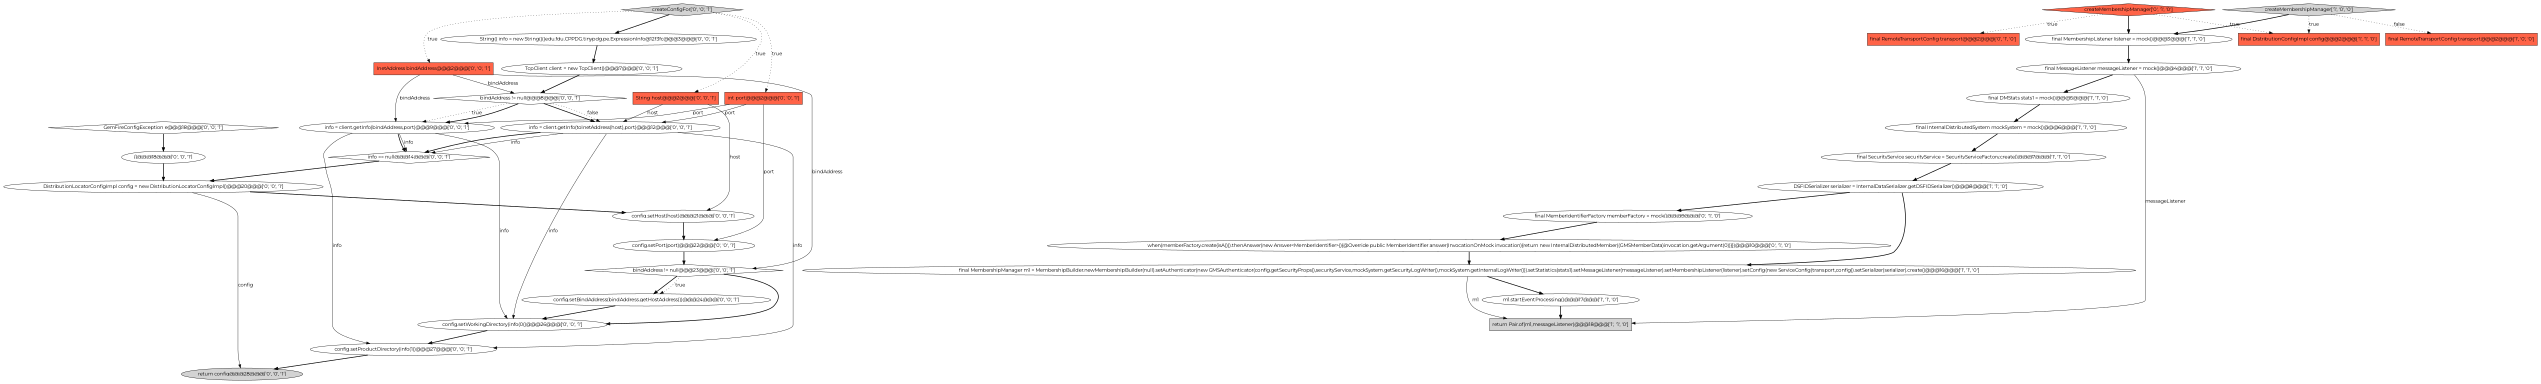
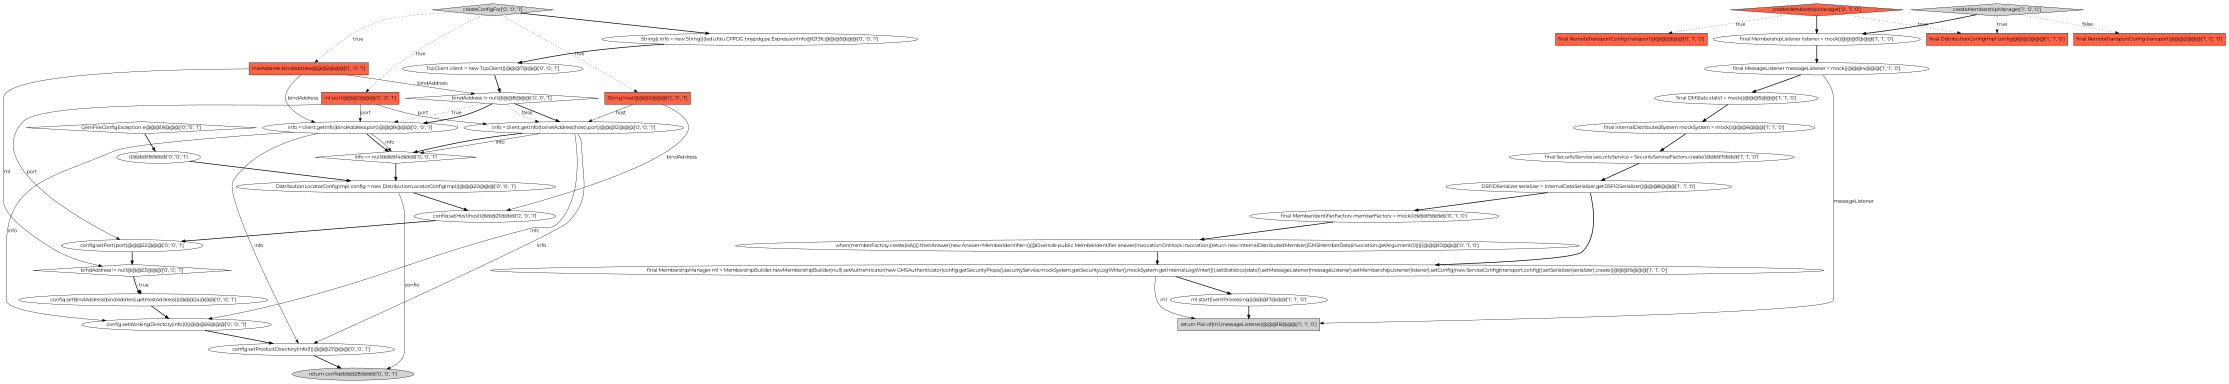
  digraph {
    fontname=Montserrat
    node [fillcolor=white fontname=Montserrat shape=ellipse style=filled]
    edge [fontname=Montserrat style=bold]
    n1 [label="String(( info = new String((((edu.fdu.CPPDG.tinypdg.pe.ExpressionInfo@12f3fc@@@3@@@['0', '0', '1']"]
    n2 [label="TcpClient client = new TcpClient()@@@7@@@['0', '0', '1']"]
    n3 [label="bindAddress != null@@@8@@@['0', '0', '1']" shape=diamond]
    n4 [label="config.setWorkingDirectory(info(0()@@@26@@@['0', '0', '1']"]
    n5 [label="config.setProductDirectory(info(1()@@@27@@@['0', '0', '1']"]
    n6 [fillcolor=lightgray label="return config@@@28@@@['0', '0', '1']"]
    n7 [fillcolor=tomato label="final RemoteTransportConfig transport@@@2@@@['0', '1', '0']" shape=box]
    n8 [label="DistributionLocatorConfigImpl config = new DistributionLocatorConfigImpl()@@@20@@@['0', '0', '1']"]
    n9 [label="config.setHost(host)@@@21@@@['0', '0', '1']"]
    n10 [label="config.setPort(port)@@@22@@@['0', '0', '1']"]
    n11 [label="bindAddress != null@@@23@@@['0', '0', '1']" shape=diamond]
    n12 [label="config.setBindAddress(bindAddress.getHostAddress())@@@24@@@['0', '0', '1']"]
    n13 [fillcolor=lightgray label="return Pair.of(m1,messageListener)@@@18@@@['1', '1', '0']" shape=box]
    n14 [label="m1.startEventProcessing()@@@17@@@['1', '1', '0']"]
    n15 [label="final MembershipManager m1 = MembershipBuilder.newMembershipBuilder(null).setAuthenticator(new GMSAuthenticator(config.getSecurityProps(),securityService,mockSystem.getSecurityLogWriter(),mockSystem.getInternalLogWriter())).setStatistics(stats1).setMessageListener(messageListener).setMembershipListener(listener).setConfig(new ServiceConfig(transport,config)).setSerializer(serializer).create()@@@16@@@['1', '1', '0']"]
    n16 [fillcolor=tomato label="final RemoteTransportConfig transport@@@2@@@['1', '0', '0']" shape=box]
    n17 [label="info = client.getInfo(bindAddress,port)@@@9@@@['0', '0', '1']"]
    n18 [label="info == null@@@14@@@['0', '0', '1']" shape=diamond]
    n19 [label="final MembershipListener listener = mock()@@@3@@@['1', '1', '0']"]
    n20 [label="final MessageListener messageListener = mock()@@@4@@@['1', '1', '0']"]
    n21 [label="final DMStats stats1 = mock()@@@5@@@['1', '1', '0']"]
    n22 [label="when(memberFactory.create(isA())).thenAnswer(new Answer<MemberIdentifier>(){@Override public MemberIdentifier answer(InvocationOnMock invocation){return new InternalDistributedMember((GMSMemberData)invocation.getArgument(0))}})@@@10@@@['0', '1', '0']"]
    n23 [fillcolor=lightgray label="createMembershipManager['1', '0', '0']" shape=diamond]
    n24 [fillcolor=tomato label="final DistributionConfigImpl config@@@2@@@['1', '1', '0']" shape=box]
    n25 [label="final SecurityService securityService = SecurityServiceFactory.create()@@@7@@@['1', '1', '0']"]
    n26 [label="DSFIDSerializer serializer = InternalDataSerializer.getDSFIDSerializer()@@@8@@@['1', '1', '0']"]
    n27 [label="final MemberIdentifierFactory memberFactory = mock()@@@9@@@['0', '1', '0']"]
    n28 [fillcolor=tomato label="int port@@@2@@@['0', '0', '1']" shape=box]
    n29 [label="info = client.getInfo(toInetAddress(host),port)@@@12@@@['0', '0', '1']"]
    n30 [fillcolor=tomato label="String host@@@2@@@['0', '0', '1']" shape=box]
    n31 [fillcolor=tomato label="createMembershipManager['0', '1', '0']" shape=diamond]
    n32 [fillcolor=lightgray label="createConfigFor['0', '0', '1']" shape=diamond]
    n33 [fillcolor=tomato label="InetAddress bindAddress@@@2@@@['0', '0', '1']" shape=box]
    n34 [label="{}@@@18@@@['0', '0', '1']"]
    n35 [label="final InternalDistributedSystem mockSystem = mock()@@@6@@@['1', '1', '0']"]
    n36 [label="GemFireConfigException e@@@18@@@['0', '0', '1']" shape=diamond]
    n1 -> n2
    n2 -> n3
    n3 -> n17 [label=true style=dotted]
    n3 -> n17
    n3 -> n29
    n3 -> n29 [label=false style=dotted]
    n4 -> n5
    n5 -> n6
    n8 -> n6 [label=config style=solid]
    n8 -> n9
    n9 -> n10
    n10 -> n11
-   n11 -> n4
    n11 -> n12
    n11 -> n12 [label=true style=dotted]
    n12 -> n4
    n14 -> n13
    n15 -> n13 [label=m1 style=solid]
    n15 -> n14
    n17 -> n4 [label=info style=solid]
    n17 -> n5 [label=info style=solid]
    n17 -> n18
    n17 -> n18 [label=info style=solid]
    n18 -> n8
    n19 -> n20
    n20 -> n13 [label=messageListener style=solid]
    n20 -> n21
    n21 -> n35
    n22 -> n15
    n23 -> n16 [label=false style=dotted]
    n23 -> n19
    n23 -> n24 [label=true style=dotted]
    n25 -> n26
    n26 -> n15
    n26 -> n27
    n27 -> n22
    n28 -> n10 [label=port style=solid]
    n28 -> n17 [label=port style=solid]
    n28 -> n29 [label=port style=solid]
    n29 -> n4 [label=info style=solid]
    n29 -> n5 [label=info style=solid]
    n29 -> n18 [label=info style=solid]
    n29 -> n18
-   n30 -> n9 [label=host style=solid]
+   n30 -> n9 [label=bindAddress style=solid]
    n30 -> n29 [label=host style=solid]
    n31 -> n7 [label=true style=dotted]
    n31 -> n19
    n31 -> n24 [label=true style=dotted]
    n32 -> n1
    n32 -> n28 [label=true style=dotted]
    n32 -> n30 [label=true style=dotted]
    n32 -> n33 [label=true style=dotted]
    n33 -> n3 [label=bindAddress style=solid]
-   n33 -> n11 [label=bindAddress style=solid]
+   n33 -> n11 [label=m1 style=solid]
    n33 -> n17 [label=bindAddress style=solid]
    n34 -> n8
    n35 -> n25
    n36 -> n34
  }
